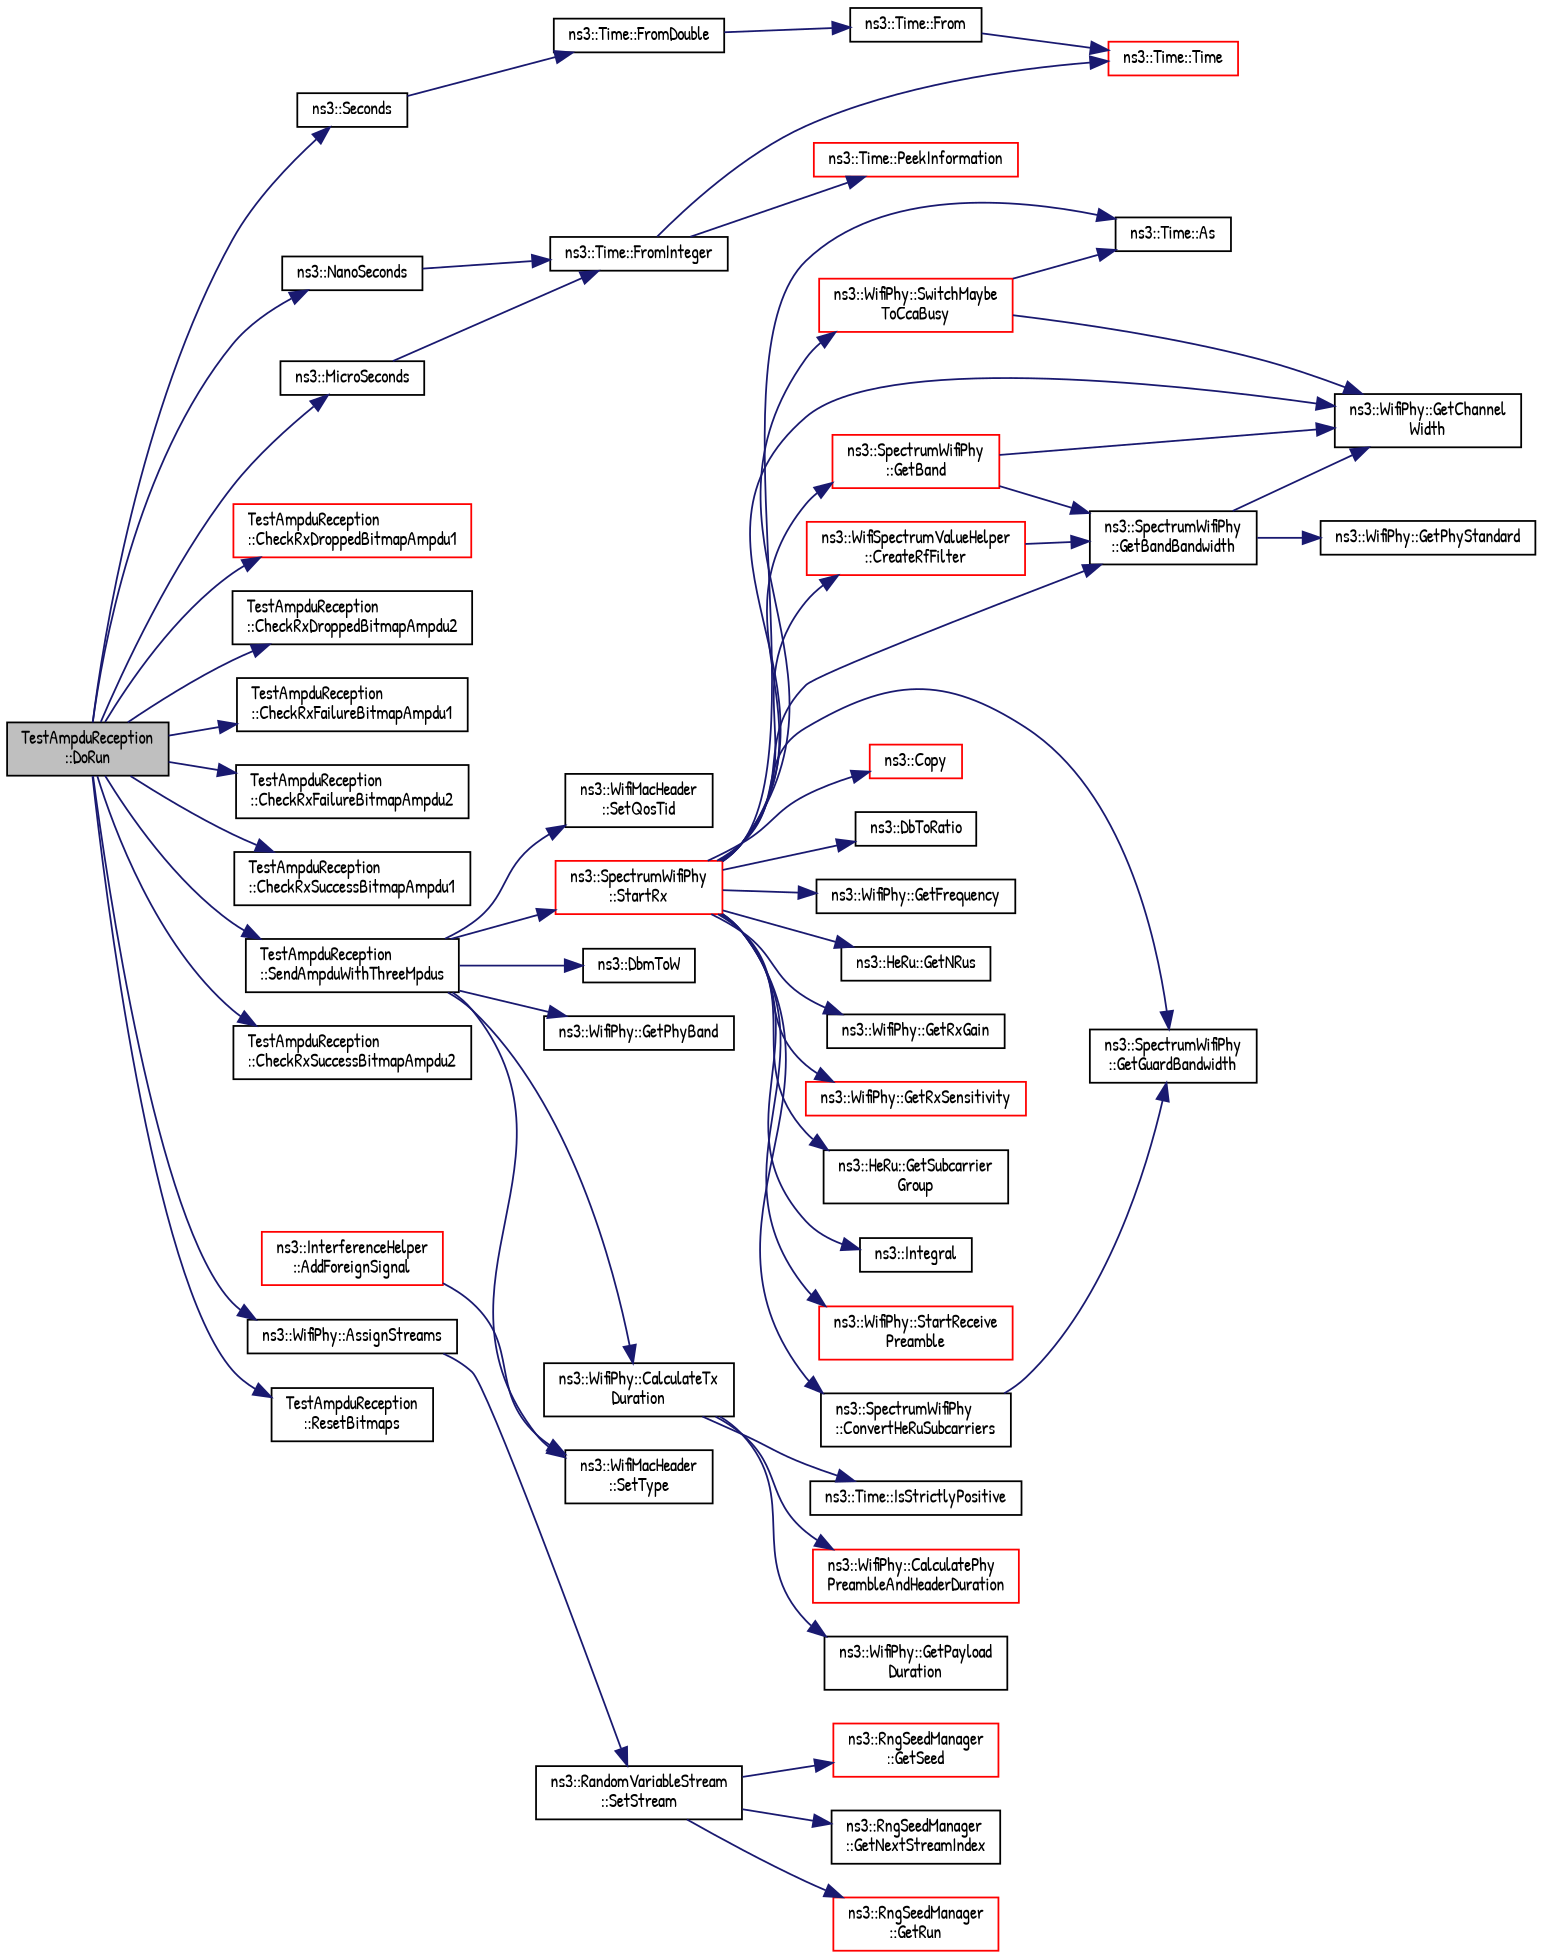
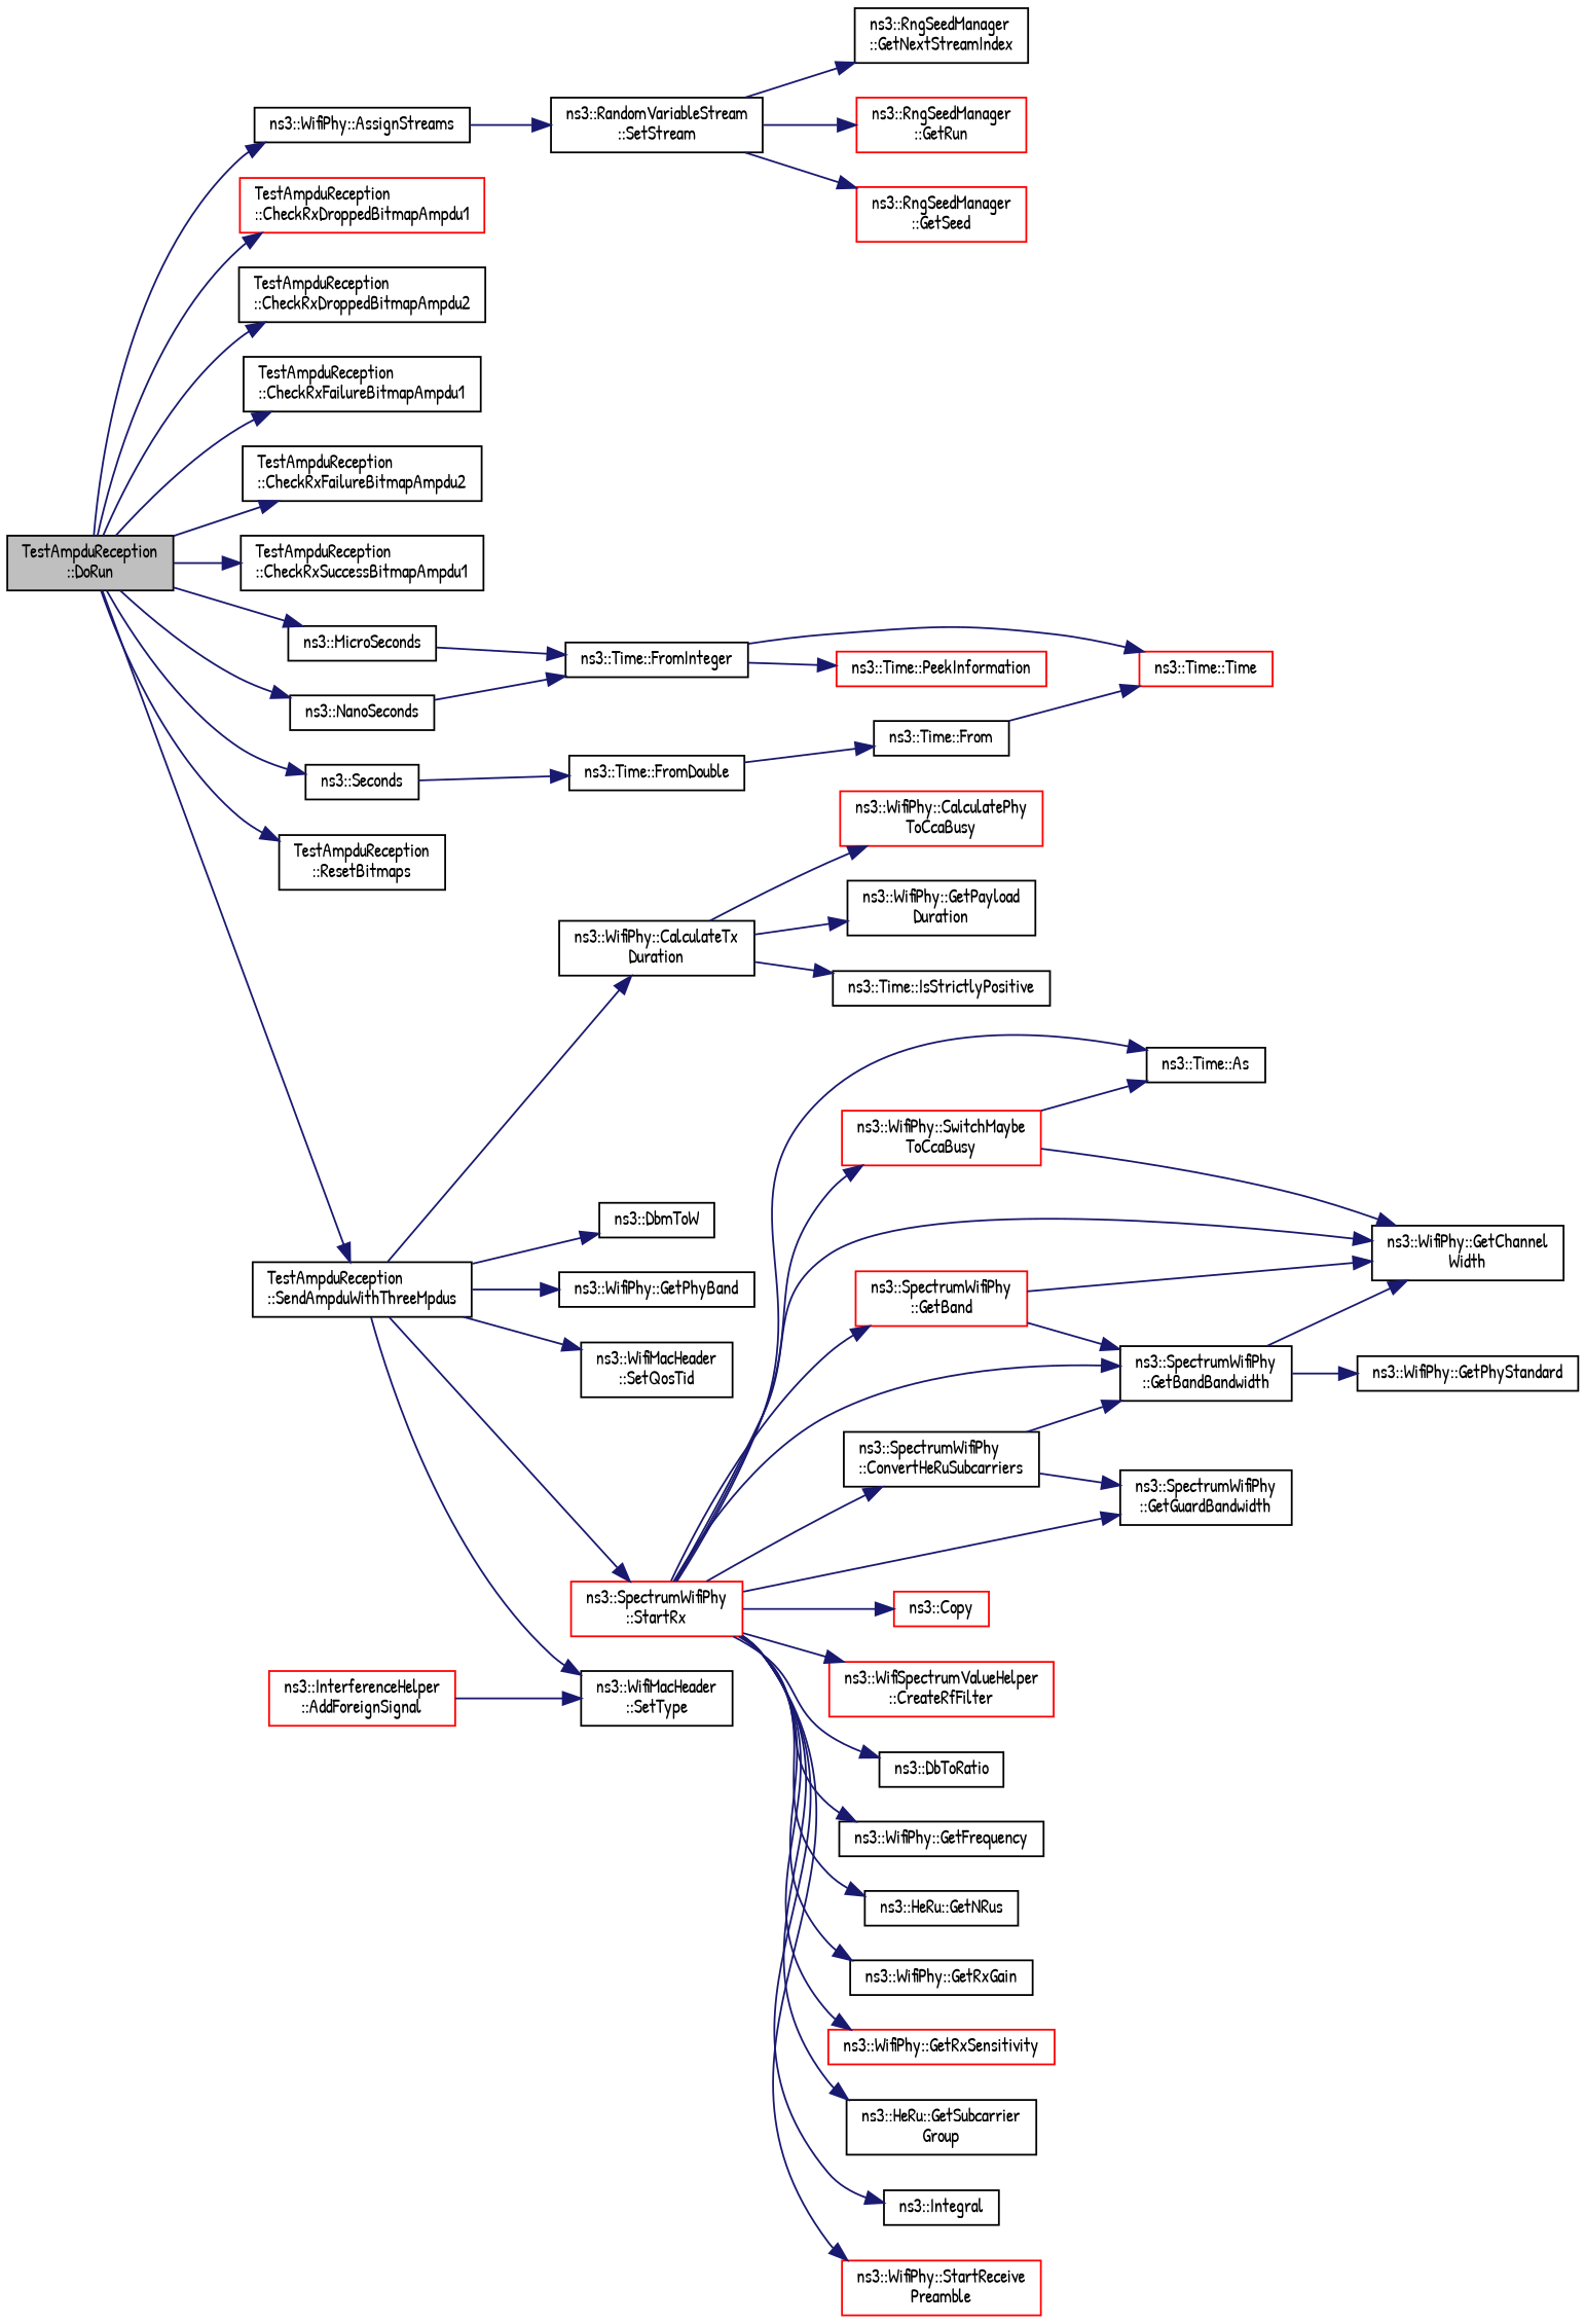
  digraph {
    fontname="Patrick Hand"
    rankdir=LR
    node [color=black fillcolor=white fontname="Patrick Hand" fontsize=10 shape=record style=filled]
    edge [color=midnightblue fontname="Patrick Hand" fontsize=10 labelfontname=Helvetica labelfontsize=10 style=solid]
    n1 [fillcolor=grey75 fontcolor=black height=0.2 label="TestAmpduReception\l::DoRun" width=0.4]
    n2 [height=0.2 label="ns3::WifiPhy::AssignStreams" width=0.4]
    n3 [color=red height=0.2 label="TestAmpduReception\l::CheckRxDroppedBitmapAmpdu1" width=0.4]
    n4 [height=0.2 label="TestAmpduReception\l::CheckRxDroppedBitmapAmpdu2" width=0.4]
    n5 [height=0.2 label="TestAmpduReception\l::CheckRxFailureBitmapAmpdu1" width=0.4]
    n6 [height=0.2 label="TestAmpduReception\l::CheckRxFailureBitmapAmpdu2" width=0.4]
    n7 [height=0.2 label="TestAmpduReception\l::CheckRxSuccessBitmapAmpdu1" width=0.4]
-   n8 [height=0.2 label="TestAmpduReception\l::CheckRxSuccessBitmapAmpdu2" width=0.4]
    n9 [height=0.2 label="ns3::MicroSeconds" width=0.4]
    n10 [height=0.2 label="ns3::NanoSeconds" width=0.4]
    n11 [height=0.2 label="TestAmpduReception\l::ResetBitmaps" width=0.4]
    n12 [height=0.2 label="ns3::Seconds" width=0.4]
    n13 [height=0.2 label="TestAmpduReception\l::SendAmpduWithThreeMpdus" width=0.4]
    n14 [height=0.2 label="ns3::RandomVariableStream\l::SetStream" width=0.4]
    n15 [height=0.2 label="ns3::Time::FromInteger" width=0.4]
    n16 [height=0.2 label="ns3::Time::FromDouble" width=0.4]
    n17 [height=0.2 label="ns3::WifiPhy::CalculateTx\lDuration" width=0.4]
    n18 [height=0.2 label="ns3::DbmToW" width=0.4]
    n19 [height=0.2 label="ns3::WifiPhy::GetPhyBand" width=0.4]
    n20 [height=0.2 label="ns3::WifiMacHeader\l::SetQosTid" width=0.4]
    n21 [height=0.2 label="ns3::WifiMacHeader\l::SetType" width=0.4]
    n22 [color=red height=0.2 label="ns3::SpectrumWifiPhy\l::StartRx" width=0.4]
    n23 [height=0.2 label="ns3::RngSeedManager\l::GetNextStreamIndex" width=0.4]
    n24 [color=red height=0.2 label="ns3::RngSeedManager\l::GetRun" width=0.4]
    n25 [color=red height=0.2 label="ns3::RngSeedManager\l::GetSeed" width=0.4]
    n26 [color=red height=0.2 label="ns3::Time::Time" width=0.4]
    n27 [color=red height=0.2 label="ns3::Time::PeekInformation" width=0.4]
    n28 [height=0.2 label="ns3::Time::From" width=0.4]
-   n29 [color=red height=0.2 label="ns3::WifiPhy::CalculatePhy\lPreambleAndHeaderDuration" width=0.4]
+   n29 [color=red height=0.2 label="ns3::WifiPhy::CalculatePhy\lToCcaBusy" width=0.4]
    n30 [height=0.2 label="ns3::WifiPhy::GetPayload\lDuration" width=0.4]
    n31 [height=0.2 label="ns3::Time::IsStrictlyPositive" width=0.4]
    n32 [height=0.2 label="ns3::Time::As" width=0.4]
    n33 [height=0.2 label="ns3::SpectrumWifiPhy\l::ConvertHeRuSubcarriers" width=0.4]
    n34 [height=0.2 label="ns3::SpectrumWifiPhy\l::GetBandBandwidth" width=0.4]
    n35 [height=0.2 label="ns3::WifiPhy::GetChannel\lWidth" width=0.4]
    n36 [height=0.2 label="ns3::SpectrumWifiPhy\l::GetGuardBandwidth" width=0.4]
    n37 [color=red height=0.2 label="ns3::Copy" width=0.4]
    n38 [color=red height=0.2 label="ns3::WifiSpectrumValueHelper\l::CreateRfFilter" width=0.4]
    n39 [height=0.2 label="ns3::DbToRatio" width=0.4]
    n40 [color=red height=0.2 label="ns3::SpectrumWifiPhy\l::GetBand" width=0.4]
    n41 [height=0.2 label="ns3::WifiPhy::GetFrequency" width=0.4]
    n42 [height=0.2 label="ns3::HeRu::GetNRus" width=0.4]
    n43 [height=0.2 label="ns3::WifiPhy::GetRxGain" width=0.4]
    n44 [color=red height=0.2 label="ns3::WifiPhy::GetRxSensitivity" width=0.4]
    n45 [height=0.2 label="ns3::HeRu::GetSubcarrier\lGroup" width=0.4]
    n46 [height=0.2 label="ns3::Integral" width=0.4]
    n47 [color=red height=0.2 label="ns3::WifiPhy::StartReceive\lPreamble" width=0.4]
    n48 [color=red height=0.2 label="ns3::WifiPhy::SwitchMaybe\lToCcaBusy" width=0.4]
    n49 [color=red height=0.2 label="ns3::InterferenceHelper\l::AddForeignSignal" width=0.4]
    n50 [height=0.2 label="ns3::WifiPhy::GetPhyStandard" width=0.4]
    n1 -> n2
    n1 -> n3
    n1 -> n4
    n1 -> n5
    n1 -> n6
    n1 -> n7
-   n1 -> n8
    n1 -> n9
    n1 -> n10
    n1 -> n11
    n1 -> n12
    n1 -> n13
    n2 -> n14
    n9 -> n15
    n10 -> n15
    n12 -> n16
    n13 -> n17
    n13 -> n18
    n13 -> n19
    n13 -> n20
    n13 -> n21
    n13 -> n22
    n14 -> n23
    n14 -> n24
    n14 -> n25
    n15 -> n26
    n15 -> n27
    n16 -> n28
    n17 -> n29
    n17 -> n30
    n17 -> n31
    n22 -> n32
    n22 -> n33
    n22 -> n34
    n22 -> n35
    n22 -> n36
    n22 -> n37
    n22 -> n38
    n22 -> n39
    n22 -> n40
    n22 -> n41
    n22 -> n42
    n22 -> n43
    n22 -> n44
    n22 -> n45
    n22 -> n46
    n22 -> n47
    n22 -> n48
    n28 -> n26
-   n38 -> n34
+   n33 -> n34
    n33 -> n36
    n34 -> n35
    n34 -> n50
    n40 -> n34
    n40 -> n35
    n48 -> n32
    n48 -> n35
    n49 -> n21
  }
